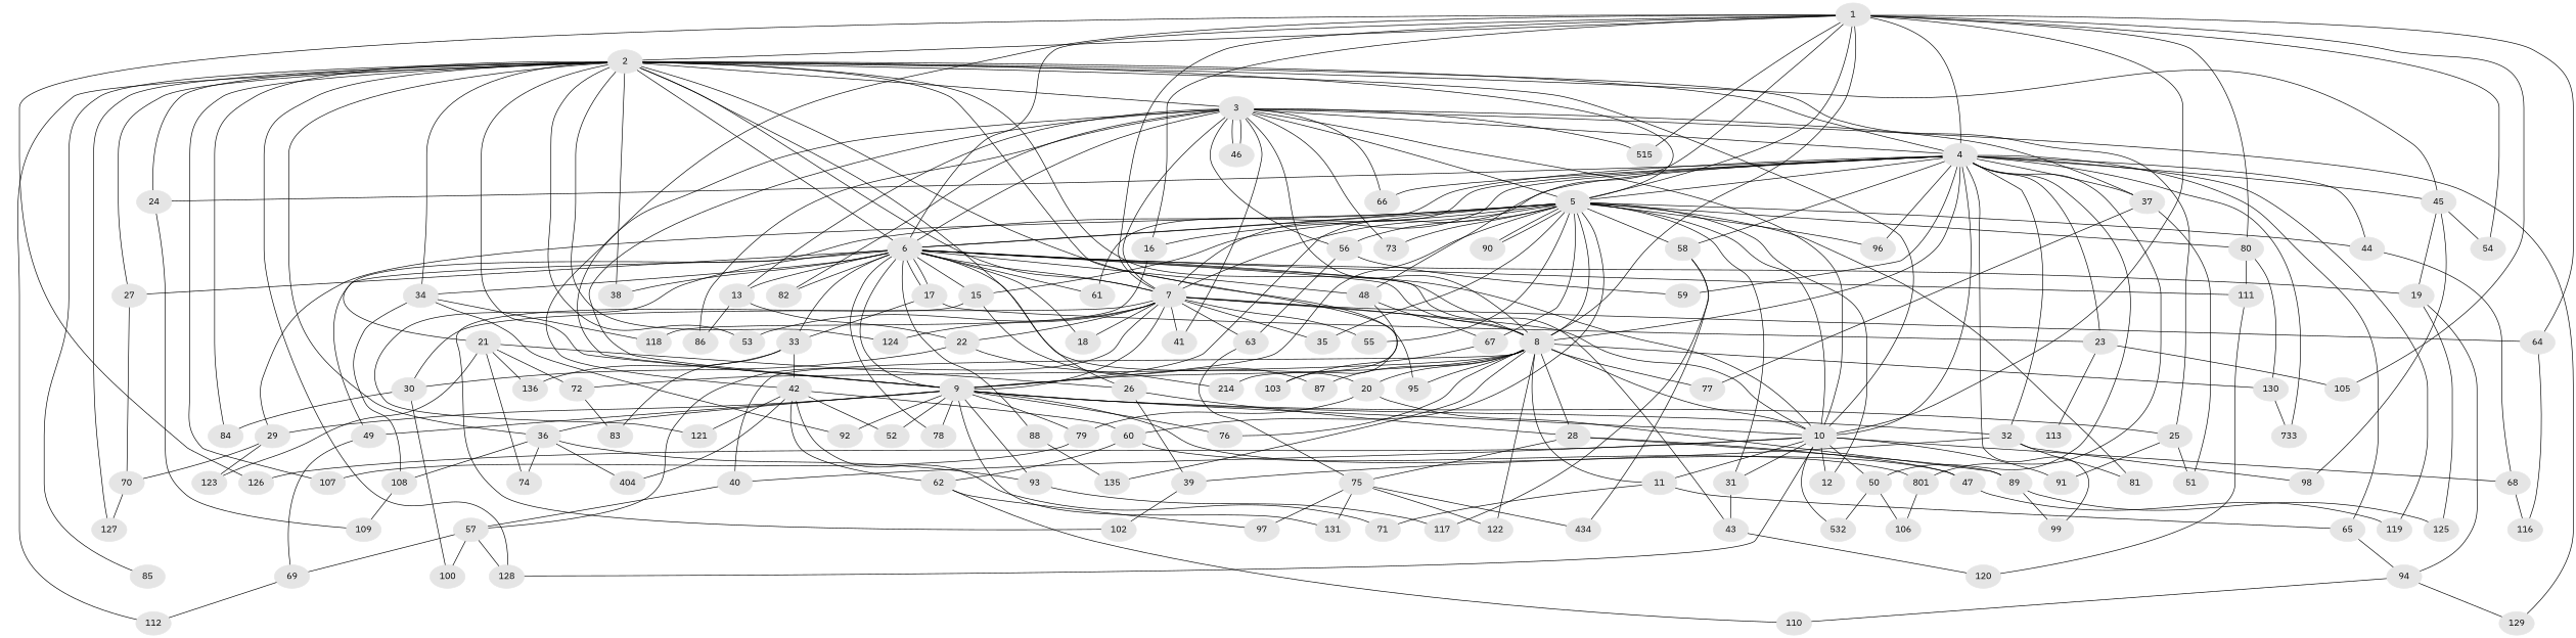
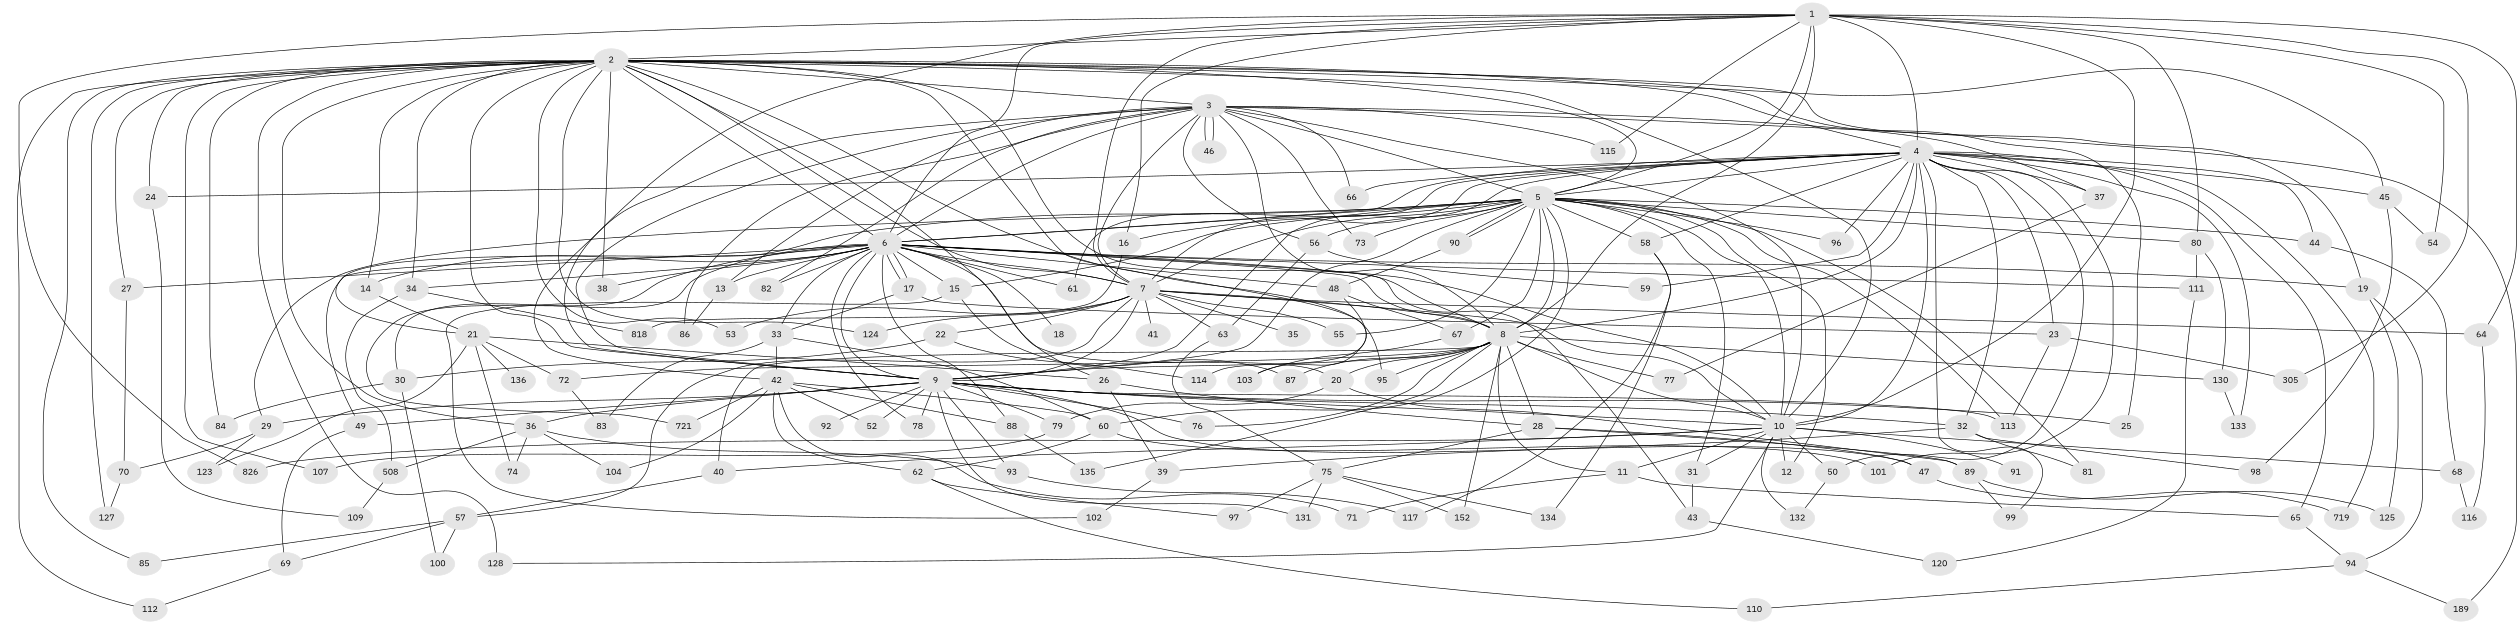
  graph {
    fontname="IBM Plex Sans"
    node [color=gray90 fontname="IBM Plex Sans" style=filled]
    edge [fontname="IBM Plex Sans"]
    1
    2
    4
    5
    6
    7
    8
    9
    10
    16
    48
    54
    64
    80
-   105
-   115 [label=515]
-   126
+   105 [label=305]
+   115
+   126 [label=826]
    3
+   14
    19
    24
    25
    26
    27
    34
    36
    38
    45
    53
    84
    85
    95
    103
    107
    112
    124
    127
    128
    13
    37
    41
    42
    46
    56
    66
    73
    82
    86
-   129
+   129 [label=189]
    23
    32
    44
    50
    58
    59
    61
    65
    96
    99
-   101 [label=801]
-   119
-   133 [label=733]
+   101
+   119 [label=719]
+   133
    12
    15
    21
    29
    31
    35
    55
    60
    67
    81
    90
    17
    18
    20
    30
    33
    43
    49
    78
    88
    111
-   121
+   121 [label=721]
    22
    57
    63
    11
    28
    40
    72
    76
    77
    87
-   122
+   122 [label=152]
    130
    135
    47
    52
    79
    92
    93
    113
    131
    68
    91
-   132 [label=532]
-   118
-   114 [label=214]
+   132
+   118 [label=818]
+   114
    116
    94
    125
    109
-   51
    39
    70
-   108
+   108 [label=508]
    74
-   104 [label=404]
+   104
    98
    71
    62
-   106
    117
-   134 [label=434]
+   134
    102
    123
    136
    89
    100
    83
    120
    69
    75
    110
    97
    1 -- 2
    1 -- 4
    1 -- 5
    1 -- 6
    1 -- 7
    1 -- 8
    1 -- 9
    1 -- 10
    1 -- 16
-   1 -- 48
+   90 -- 48
    1 -- 54
    1 -- 64
    1 -- 80
    1 -- 105
    1 -- 115
    1 -- 126
    2 -- 4
    2 -- 5
    2 -- 6
    2 -- 7
    2 -- 8
    2 -- 9
    2 -- 10
    2 -- 3
-   45 -- 19
+   2 -- 14
+   2 -- 19
    2 -- 24
    2 -- 25
    2 -- 26
    2 -- 27
    2 -- 34
    2 -- 36
    2 -- 38
    2 -- 45
    2 -- 53
    2 -- 84
    2 -- 85
    2 -- 95
    2 -- 103
    2 -- 107
    2 -- 112
    2 -- 124
    2 -- 127
    2 -- 128
    4 -- 5
    4 -- 6
    4 -- 7
    4 -- 8
    4 -- 9
    4 -- 10
    4 -- 24
    4 -- 45
    4 -- 37
    4 -- 66
    4 -- 23
    4 -- 32
    4 -- 44
    4 -- 50
    4 -- 58
    4 -- 59
    4 -- 61
    4 -- 65
    4 -- 96
    4 -- 99
    4 -- 101
    4 -- 119
    4 -- 133
    5 -- 6
    5 -- 7
    5 -- 8
    5 -- 9
    5 -- 10
    5 -- 16
    5 -- 80
    5 -- 56
    5 -- 73
    5 -- 44
    5 -- 58
    5 -- 96
    5 -- 12
    5 -- 15
    5 -- 21
    5 -- 29
    5 -- 31
-   5 -- 35
+   5 -- 113
    5 -- 55
    5 -- 60
    5 -- 67
    5 -- 81
    5 -- 90
    5 -- 90
    6 -- 7
    6 -- 8
    6 -- 9
    6 -- 10
    6 -- 48
+   6 -- 14
    6 -- 19
    6 -- 27
    6 -- 34
    6 -- 38
    6 -- 13
    6 -- 82
    6 -- 61
    6 -- 15
    6 -- 17
    6 -- 17
    6 -- 18
    6 -- 20
-   7 -- 30
+   6 -- 30
    6 -- 33
    6 -- 43
    6 -- 49
    6 -- 78
    6 -- 88
    6 -- 111
    6 -- 121
    7 -- 8
    7 -- 9
    7 -- 10
    7 -- 64
    7 -- 53
    7 -- 124
    7 -- 41
    7 -- 35
    7 -- 55
-   7 -- 18
    7 -- 22
    7 -- 57
    7 -- 63
    8 -- 9
    8 -- 10
    8 -- 95
    8 -- 20
    8 -- 11
    8 -- 28
    8 -- 40
    8 -- 72
    8 -- 76
    8 -- 77
    8 -- 87
    8 -- 122
    8 -- 130
    8 -- 135
    9 -- 10
    9 -- 25
    9 -- 36
    9 -- 32
    9 -- 29
    9 -- 49
    9 -- 78
    9 -- 76
    9 -- 47
    9 -- 52
    9 -- 79
    9 -- 92
    9 -- 93
+   9 -- 113
    9 -- 131
    10 -- 126
    10 -- 128
    10 -- 50
    10 -- 12
    10 -- 31
    10 -- 11
    10 -- 40
    10 -- 68
    10 -- 91
    10 -- 132
    16 -- 118
    48 -- 67
    48 -- 114
    64 -- 116
    80 -- 111
    80 -- 130
-   3 -- 4
    3 -- 5
    3 -- 6
    3 -- 7
    3 -- 8
    3 -- 9
    3 -- 10
    3 -- 115
    3 -- 13
    3 -- 37
-   3 -- 41
    3 -- 42
    3 -- 46
    3 -- 46
    3 -- 56
    3 -- 66
    3 -- 73
    3 -- 82
    3 -- 86
    3 -- 129
+   14 -- 21
    19 -- 94
    19 -- 125
    24 -- 109
-   25 -- 91
-   25 -- 51
    26 -- 28
    26 -- 39
    27 -- 70
-   34 -- 92
    34 -- 118
    34 -- 108
    36 -- 93
    36 -- 108
    36 -- 74
    36 -- 104
    45 -- 54
    45 -- 98
    13 -- 86
-   13 -- 22
    37 -- 77
-   37 -- 51
    42 -- 60
+   42 -- 88
    42 -- 121
    42 -- 52
    42 -- 104
    42 -- 71
    42 -- 62
    56 -- 59
    56 -- 63
    23 -- 105
    23 -- 113
    32 -- 81
    32 -- 39
    32 -- 98
    44 -- 68
    50 -- 132
-   50 -- 106
    58 -- 117
    58 -- 134
    65 -- 94
-   101 -- 106
    15 -- 87
    15 -- 102
    21 -- 26
    21 -- 72
    21 -- 74
    21 -- 123
    21 -- 136
    29 -- 70
    29 -- 123
    31 -- 43
    60 -- 101
    60 -- 62
    67 -- 103
    17 -- 23
    17 -- 33
    20 -- 79
    20 -- 89
    30 -- 84
    30 -- 100
    33 -- 42
-   33 -- 136
+   33 -- 60
    33 -- 83
    43 -- 120
    49 -- 69
    88 -- 135
    111 -- 120
    22 -- 30
    22 -- 114
-   57 -- 128
+   57 -- 85
    57 -- 100
    57 -- 69
    63 -- 75
    11 -- 65
    11 -- 71
    28 -- 47
    28 -- 89
    28 -- 75
    40 -- 57
    72 -- 83
    130 -- 133
    47 -- 119
    79 -- 107
    93 -- 117
    68 -- 116
    94 -- 129
    94 -- 110
    39 -- 102
    70 -- 127
    108 -- 109
    62 -- 110
    62 -- 97
    89 -- 99
    89 -- 125
    69 -- 112
    75 -- 122
    75 -- 131
    75 -- 134
    75 -- 97
  }
